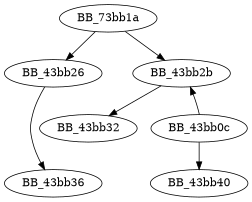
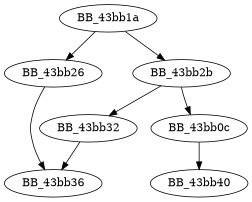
  digraph {
-   BB_43bb1a [label=BB_73bb1a]
+   BB_43bb1a
    BB_43bb26
    BB_43bb2b
    BB_43bb36
    BB_43bb32
    n6 [label=BB_43bb0c]
    n7 [label=BB_43bb40]
    BB_43bb1a -> BB_43bb26
    BB_43bb1a -> BB_43bb2b
    BB_43bb26 -> BB_43bb36
    BB_43bb2b -> BB_43bb32
-   n6 -> BB_43bb2b
+   BB_43bb2b -> n6
+   BB_43bb32 -> BB_43bb36
    n6 -> n7
  }
